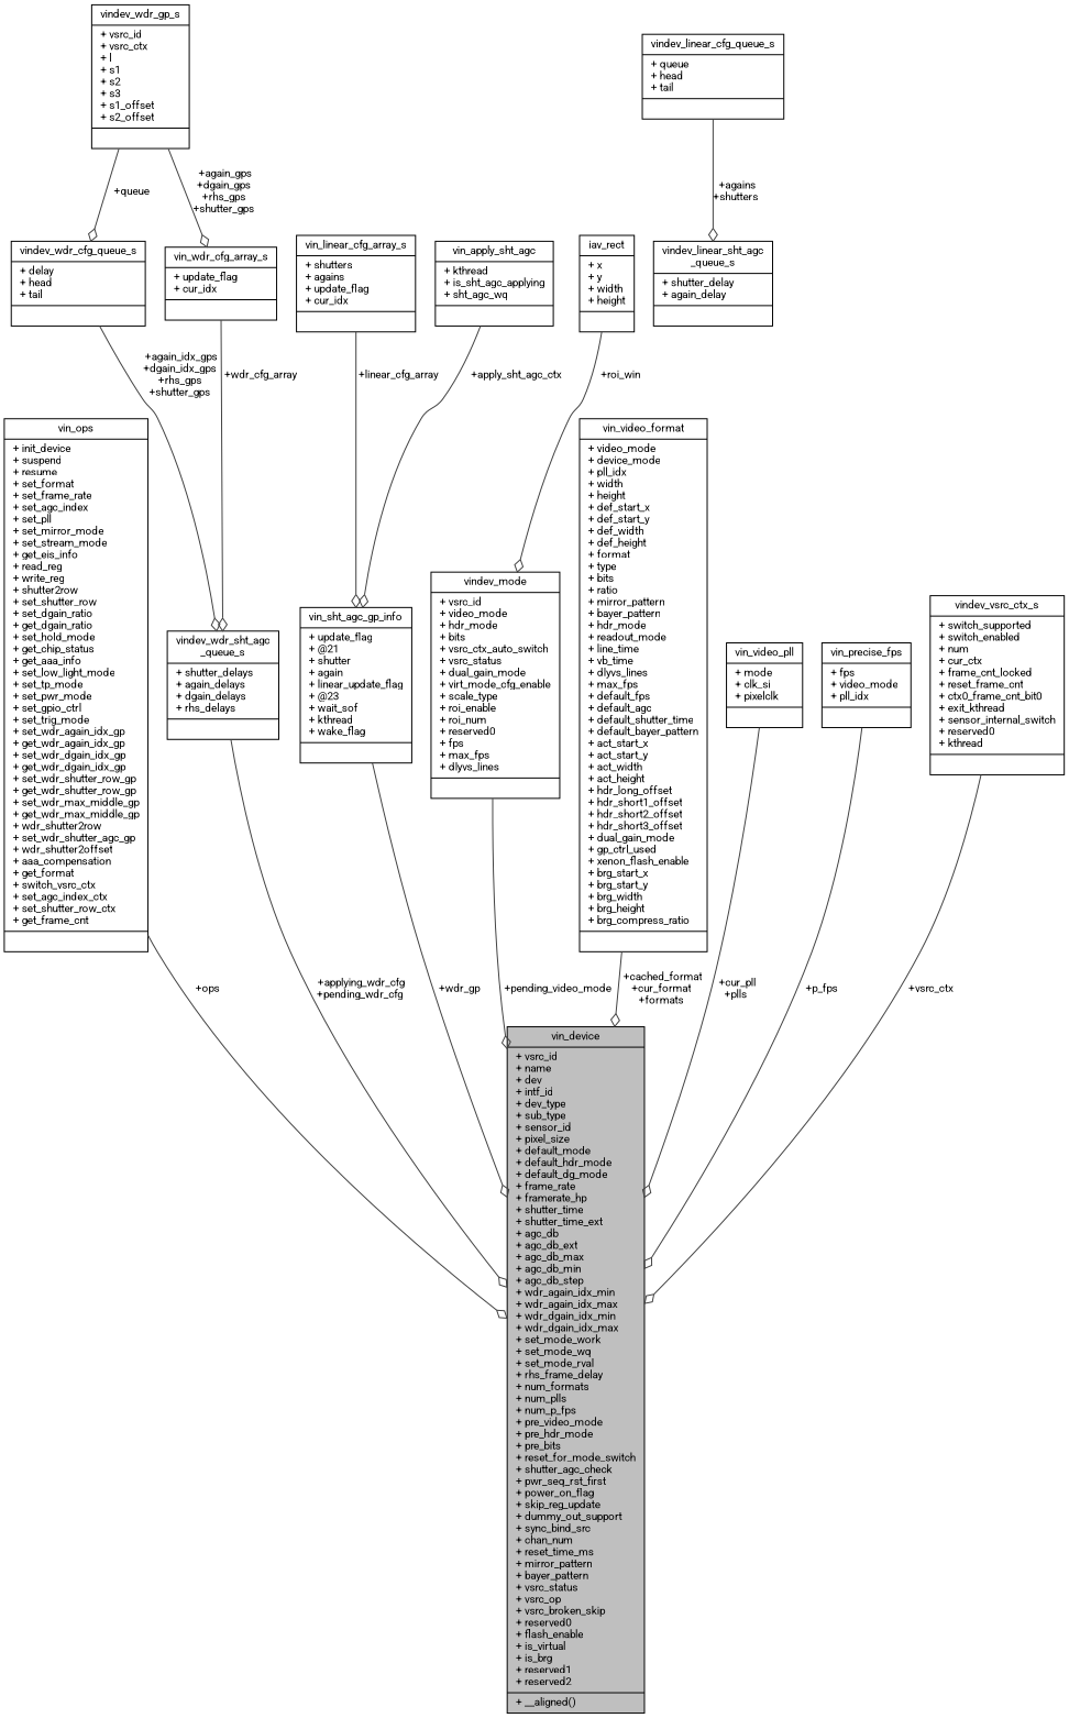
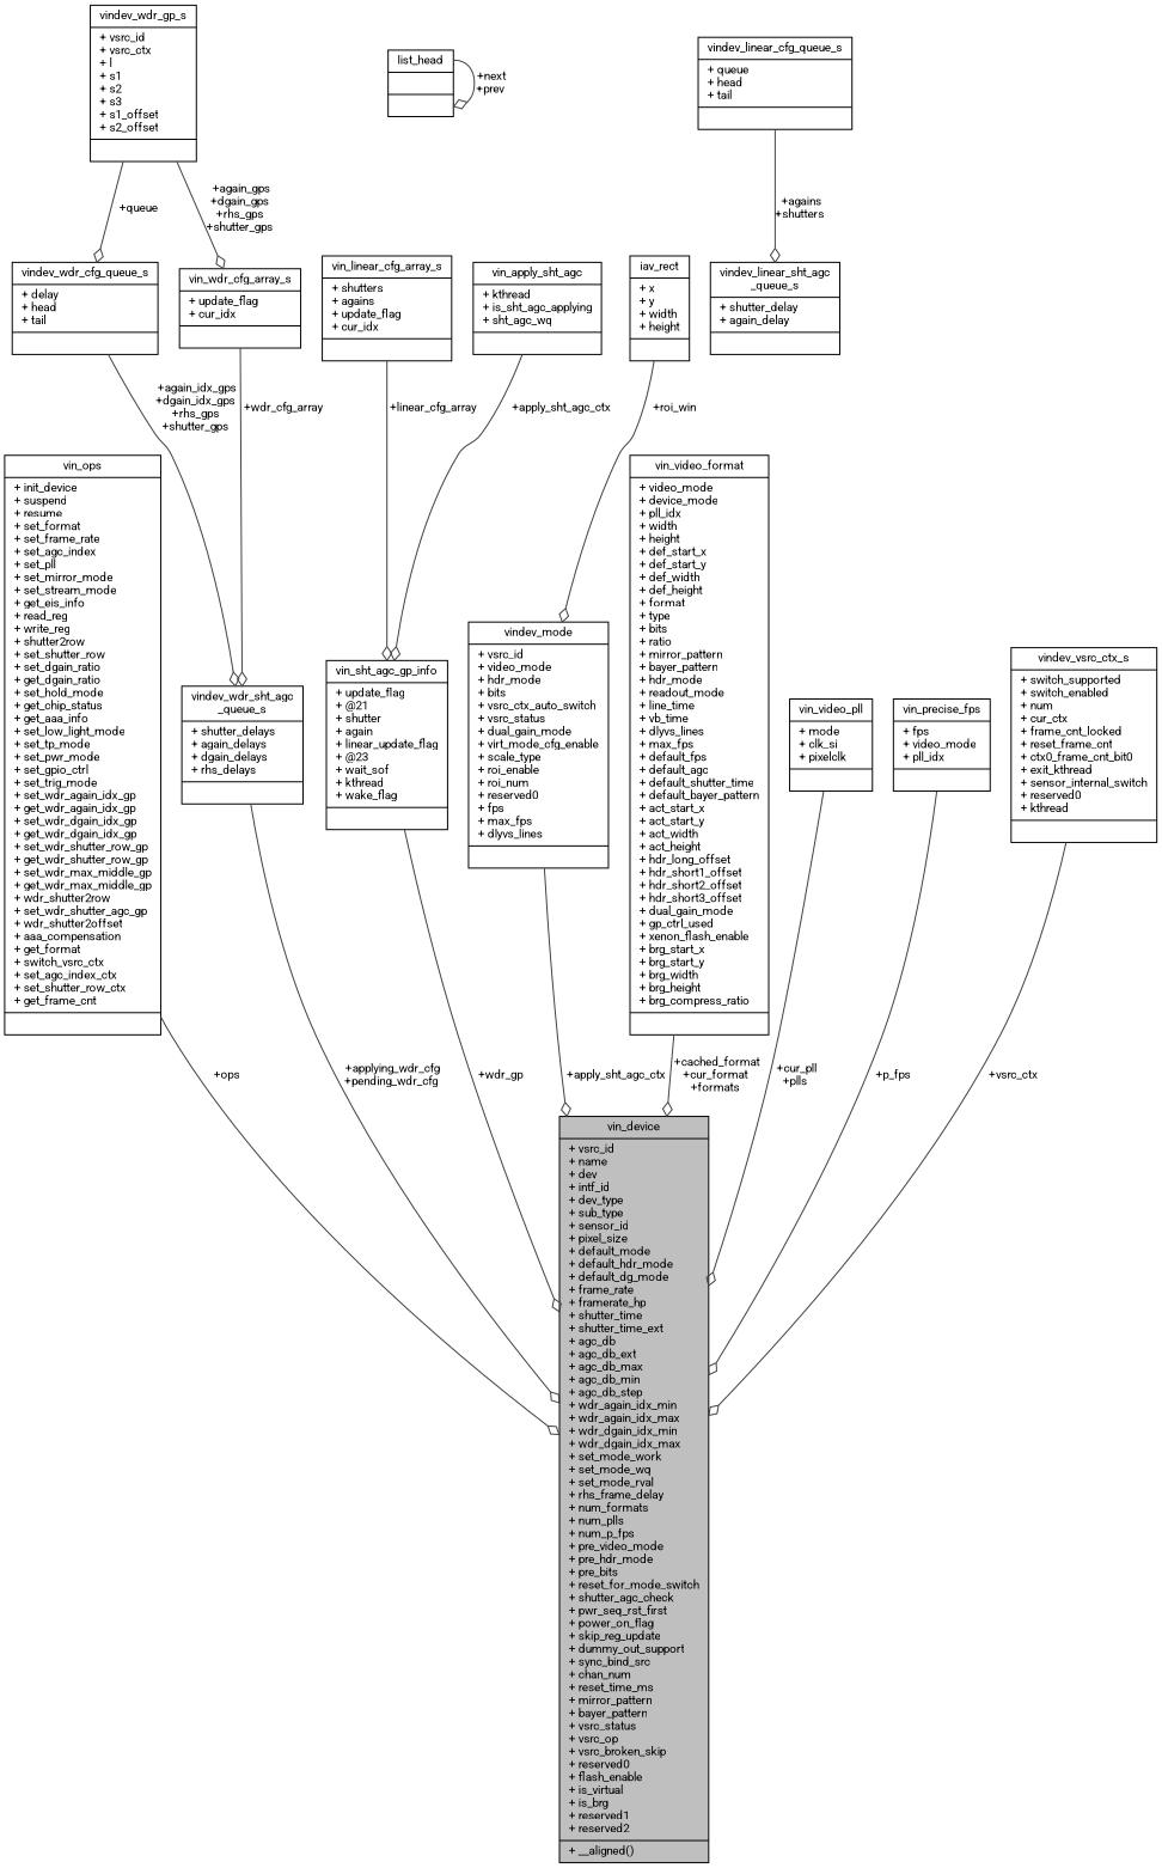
  digraph {
    fontname=Roboto
    node [color=black fontname=Roboto fontsize=10 shape=record]
    edge [arrowhead=odiamond color=grey25 fontname=Roboto fontsize=10 labelfontname=Helvetica labelfontsize=10 style=solid]
    n1 [fillcolor=grey75 fontcolor=black height=0.2 label="{vin_device\n|+ vsrc_id\l+ name\l+ dev\l+ intf_id\l+ dev_type\l+ sub_type\l+ sensor_id\l+ pixel_size\l+ default_mode\l+ default_hdr_mode\l+ default_dg_mode\l+ frame_rate\l+ framerate_hp\l+ shutter_time\l+ shutter_time_ext\l+ agc_db\l+ agc_db_ext\l+ agc_db_max\l+ agc_db_min\l+ agc_db_step\l+ wdr_again_idx_min\l+ wdr_again_idx_max\l+ wdr_dgain_idx_min\l+ wdr_dgain_idx_max\l+ set_mode_work\l+ set_mode_wq\l+ set_mode_rval\l+ rhs_frame_delay\l+ num_formats\l+ num_plls\l+ num_p_fps\l+ pre_video_mode\l+ pre_hdr_mode\l+ pre_bits\l+ reset_for_mode_switch\l+ shutter_agc_check\l+ pwr_seq_rst_first\l+ power_on_flag\l+ skip_reg_update\l+ dummy_out_support\l+ sync_bind_src\l+ chan_num\l+ reset_time_ms\l+ mirror_pattern\l+ bayer_pattern\l+ vsrc_status\l+ vsrc_op\l+ vsrc_broken_skip\l+ reserved0\l+ flash_enable\l+ is_virtual\l+ is_brg\l+ reserved1\l+ reserved2\l|+ __aligned()\l}" style=filled width=0.4]
    n2 [height=0.2 label="{vin_ops\n|+ init_device\l+ suspend\l+ resume\l+ set_format\l+ set_frame_rate\l+ set_agc_index\l+ set_pll\l+ set_mirror_mode\l+ set_stream_mode\l+ get_eis_info\l+ read_reg\l+ write_reg\l+ shutter2row\l+ set_shutter_row\l+ set_dgain_ratio\l+ get_dgain_ratio\l+ set_hold_mode\l+ get_chip_status\l+ get_aaa_info\l+ set_low_light_mode\l+ set_tp_mode\l+ set_pwr_mode\l+ set_gpio_ctrl\l+ set_trig_mode\l+ set_wdr_again_idx_gp\l+ get_wdr_again_idx_gp\l+ set_wdr_dgain_idx_gp\l+ get_wdr_dgain_idx_gp\l+ set_wdr_shutter_row_gp\l+ get_wdr_shutter_row_gp\l+ set_wdr_max_middle_gp\l+ get_wdr_max_middle_gp\l+ wdr_shutter2row\l+ set_wdr_shutter_agc_gp\l+ wdr_shutter2offset\l+ aaa_compensation\l+ get_format\l+ switch_vsrc_ctx\l+ set_agc_index_ctx\l+ set_shutter_row_ctx\l+ get_frame_cnt\l|}" width=0.4]
+   n3 [height=0.2 label="{list_head\n||}" width=0.4]
    n4 [height=0.2 label="{vindev_wdr_sht_agc\l_queue_s\n|+ shutter_delays\l+ again_delays\l+ dgain_delays\l+ rhs_delays\l|}" width=0.4]
    n5 [height=0.2 label="{vindev_wdr_cfg_queue_s\n|+ delay\l+ head\l+ tail\l|}" width=0.4]
    n6 [height=0.2 label="{vindev_wdr_gp_s\n|+ vsrc_id\l+ vsrc_ctx\l+ l\l+ s1\l+ s2\l+ s3\l+ s1_offset\l+ s2_offset\l|}" width=0.4]
    n7 [height=0.2 label="{vin_wdr_cfg_array_s\n|+ update_flag\l+ cur_idx\l|}" width=0.4]
    n8 [height=0.2 label="{vin_sht_agc_gp_info\n|+ update_flag\l+ @21\l+ shutter\l+ again\l+ linear_update_flag\l+ @23\l+ wait_sof\l+ kthread\l+ wake_flag\l|}" width=0.4]
    n9 [height=0.2 label="{vindev_linear_sht_agc\l_queue_s\n|+ shutter_delay\l+ again_delay\l|}" width=0.4]
    n10 [height=0.2 label="{vindev_linear_cfg_queue_s\n|+ queue\l+ head\l+ tail\l|}" width=0.4]
    n11 [height=0.2 label="{vindev_mode\n|+ vsrc_id\l+ video_mode\l+ hdr_mode\l+ bits\l+ vsrc_ctx_auto_switch\l+ vsrc_status\l+ dual_gain_mode\l+ virt_mode_cfg_enable\l+ scale_type\l+ roi_enable\l+ roi_num\l+ reserved0\l+ fps\l+ max_fps\l+ dlyvs_lines\l|}" width=0.4]
    n12 [height=0.2 label="{iav_rect\n|+ x\l+ y\l+ width\l+ height\l|}" width=0.4]
    n13 [height=0.2 label="{vin_video_format\n|+ video_mode\l+ device_mode\l+ pll_idx\l+ width\l+ height\l+ def_start_x\l+ def_start_y\l+ def_width\l+ def_height\l+ format\l+ type\l+ bits\l+ ratio\l+ mirror_pattern\l+ bayer_pattern\l+ hdr_mode\l+ readout_mode\l+ line_time\l+ vb_time\l+ dlyvs_lines\l+ max_fps\l+ default_fps\l+ default_agc\l+ default_shutter_time\l+ default_bayer_pattern\l+ act_start_x\l+ act_start_y\l+ act_width\l+ act_height\l+ hdr_long_offset\l+ hdr_short1_offset\l+ hdr_short2_offset\l+ hdr_short3_offset\l+ dual_gain_mode\l+ gp_ctrl_used\l+ xenon_flash_enable\l+ brg_start_x\l+ brg_start_y\l+ brg_width\l+ brg_height\l+ brg_compress_ratio\l|}" width=0.4]
    n14 [height=0.2 label="{vin_video_pll\n|+ mode\l+ clk_si\l+ pixelclk\l|}" width=0.4]
    n15 [height=0.2 label="{vin_precise_fps\n|+ fps\l+ video_mode\l+ pll_idx\l|}" width=0.4]
    n16 [height=0.2 label="{vin_linear_cfg_array_s\n|+ shutters\l+ agains\l+ update_flag\l+ cur_idx\l|}" width=0.4]
    n17 [height=0.2 label="{vin_apply_sht_agc\n|+ kthread\l+ is_sht_agc_applying\l+ sht_agc_wq\l|}" width=0.4]
    n18 [height=0.2 label="{vindev_vsrc_ctx_s\n|+ switch_supported\l+ switch_enabled\l+ num\l+ cur_ctx\l+ frame_cnt_locked\l+ reset_frame_cnt\l+ ctx0_frame_cnt_bit0\l+ exit_kthread\l+ sensor_internal_switch\l+ reserved0\l+ kthread\l|}" width=0.4]
    n2 -> n1 [label=" +ops"]
+   n3 -> n3 [label=" +next\n+prev"]
    n4 -> n1 [label=" +applying_wdr_cfg\n+pending_wdr_cfg"]
    n5 -> n4 [label=" +again_idx_gps\n+dgain_idx_gps\n+rhs_gps\n+shutter_gps"]
    n6 -> n5 [label=" +queue"]
    n6 -> n7 [label=" +again_gps\n+dgain_gps\n+rhs_gps\n+shutter_gps"]
    n7 -> n4 [label=" +wdr_cfg_array"]
    n8 -> n1 [label=" +wdr_gp"]
    n10 -> n9 [label=" +agains\n+shutters"]
-   n11 -> n1 [label=" +pending_video_mode"]
+   n11 -> n1 [label=" +apply_sht_agc_ctx"]
    n12 -> n11 [label=" +roi_win"]
    n13 -> n1 [label=" +cached_format\n+cur_format\n+formats"]
    n14 -> n1 [label=" +cur_pll\n+plls"]
    n15 -> n1 [label=" +p_fps"]
    n16 -> n8 [label=" +linear_cfg_array"]
    n17 -> n8 [label=" +apply_sht_agc_ctx"]
    n18 -> n1 [label=" +vsrc_ctx"]
  }
